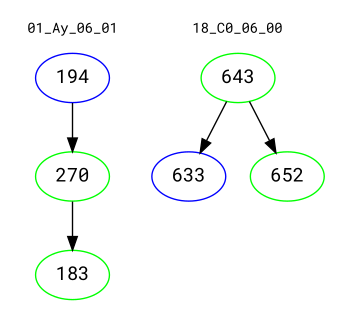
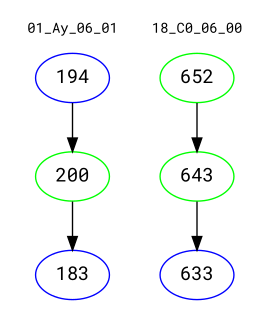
  digraph {
    fontname="Roboto Mono"
    node [color=blue fontname="Roboto Mono"]
    edge [color=black fontname="Roboto Mono"]
    n1 [label=194]
-   n2 [color=green label=183]
-   n3 [color=green label=270]
+   n2 [label=183]
+   n3 [color=green label=200]
    n4 [color=green label=643]
    n5 [label=633]
    n6 [color=green label=652]
    subgraph cluster_1 {
      color=white
      fontsize=10
      label="01_Ay_06_01"
      n1
      n2
      n3
    }
    subgraph cluster_2 {
      color=white
      fontsize=10
      label="18_C0_06_00"
      n4
      n5
      n6
    }
    n1 -> n3
    n3 -> n2
    n4 -> n5
-   n4 -> n6
+   n6 -> n4
  }
